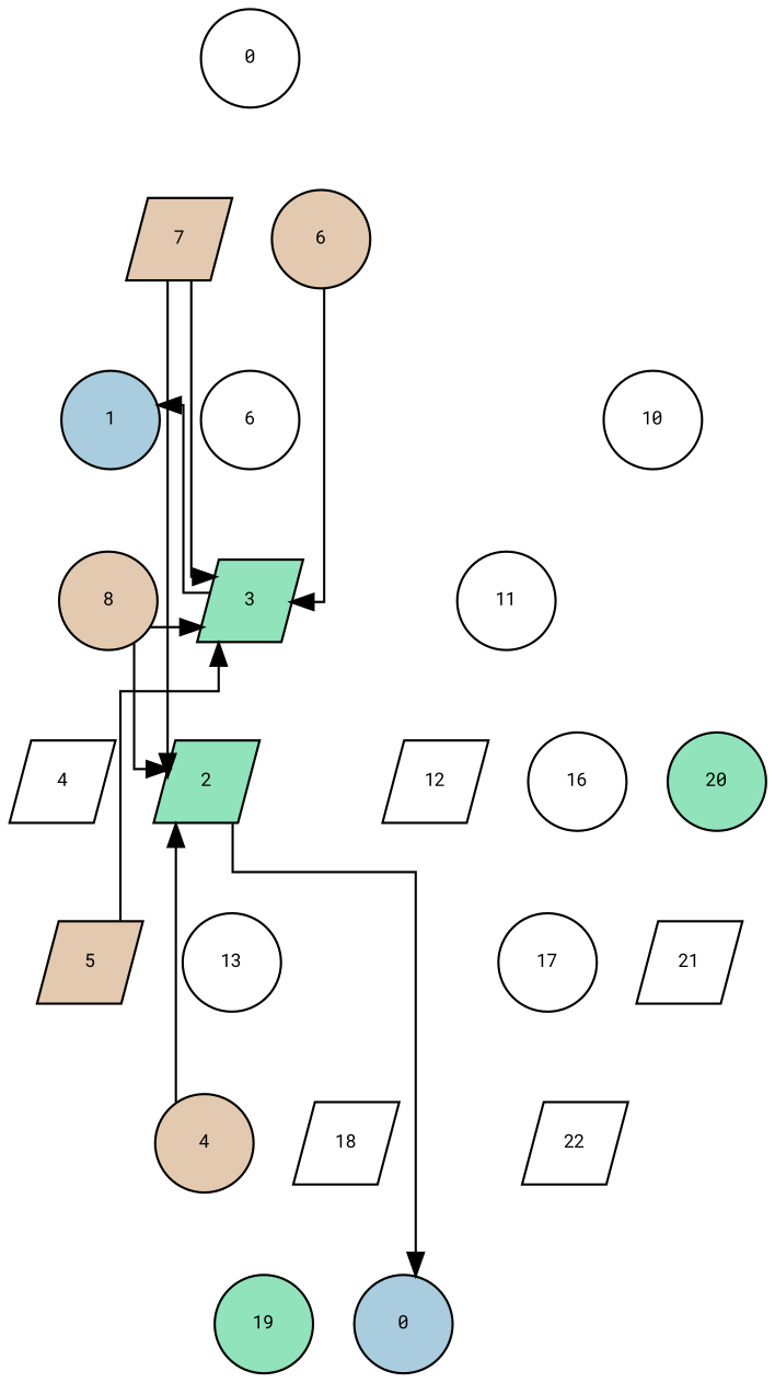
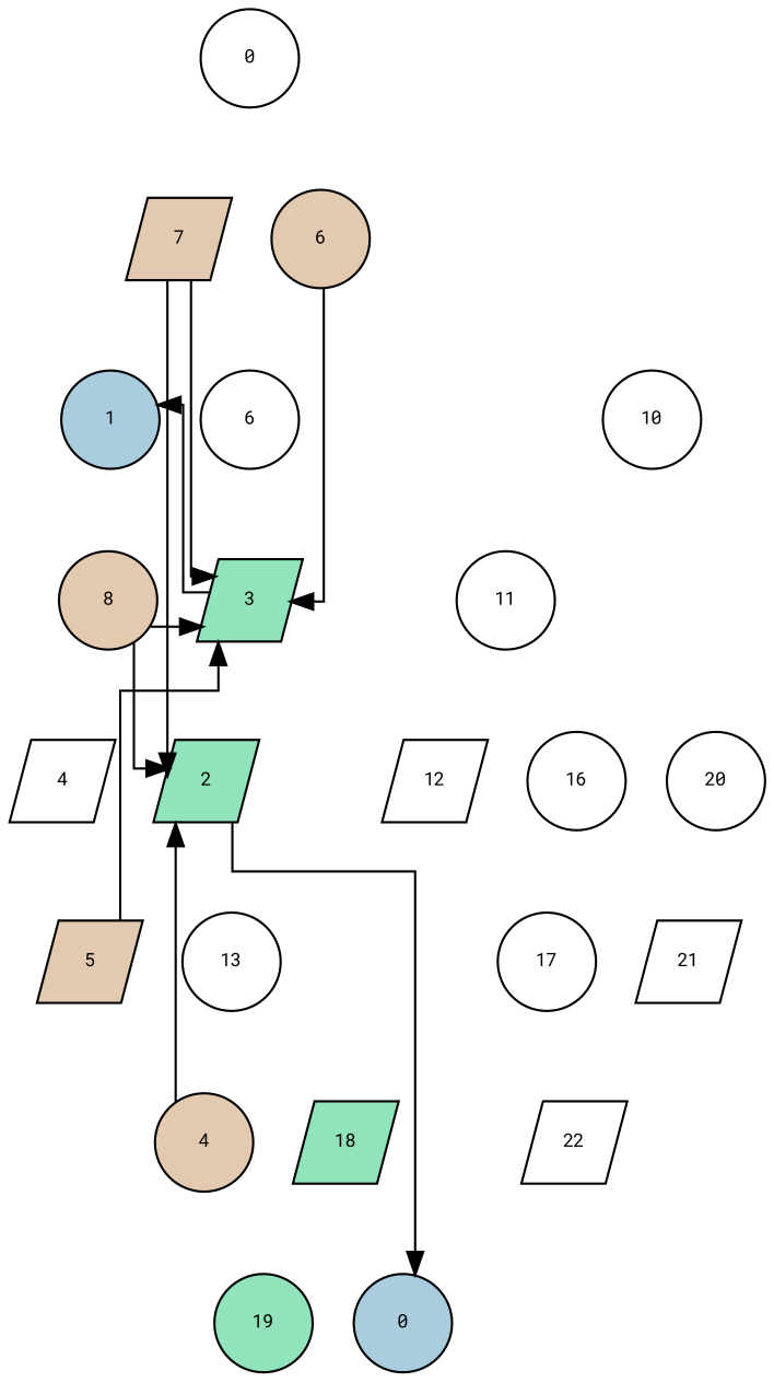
  digraph {
    fontname="Roboto Mono"
    rank=same
    rankdir=TB
    splines=ortho
    node [fillcolor="#ffffff" fixedsize=true fontname="Roboto Mono" fontsize=8 shape=circle style=filled]
    edge [constraint=true fontname="Roboto Mono" style=invis]
    n1 [label=0 width=0.6]
    n2 [fillcolor="#e3c9af" label=7 shape=parallelogram width=0.6]
    n3 [fillcolor="#e3c9af" label=6 width=0.6]
    n4 [fillcolor="#a9ccde" label=1 width=0.6]
    n5 [label=6 width=0.6]
    n6 [fillcolor="#91e3bb" label=3 shape=parallelogram width=0.6]
    n7 [fillcolor="#91e3bb" label=2 shape=parallelogram width=0.6]
    n8 [label=10 width=0.6]
    n9 [fillcolor="#e3c9af" label=8 width=0.6]
    n10 [label=11 width=0.6]
    n11 [label=12 shape=parallelogram width=0.6]
    n12 [fillcolor="#e3c9af" label=5 shape=parallelogram width=0.6]
    n13 [label=13 width=0.6]
    n14 [fillcolor="#a9ccde" label=0 width=0.6]
    n15 [label=4 shape=parallelogram width=0.6]
    n16 [fillcolor="#e3c9af" label=4 width=0.6]
    n17 [label=16 width=0.6]
    n18 [label=17 width=0.6]
-   n19 [label=18 shape=parallelogram width=0.6]
+   n19 [fillcolor="#91e3bb" label=18 shape=parallelogram width=0.6]
    n20 [fillcolor="#91e3bb" label=19 width=0.6]
    n21 [label=21 shape=parallelogram width=0.6]
    n22 [label=22 shape=parallelogram width=0.6]
-   n23 [fillcolor="#91e3bb" label=20 width=0.6]
+   n23 [label=20 width=0.6]
    n1 -> n2
    n1 -> n3
    n2 -> n4
    n2 -> n5
    n2 -> n6 [constraint=false style=vis]
    n2 -> n7 [constraint=false style=vis]
    n3 -> n5
    n3 -> n6 [constraint=false style=vis]
    n3 -> n8
    n4 -> n6
    n4 -> n9
    n5 -> n6
    n5 -> n10
    n6 -> n4 [constraint=false style=vis]
    n6 -> n7
    n6 -> n11
    n7 -> n12
    n7 -> n13
    n7 -> n14 [constraint=false style=vis]
    n8 -> n10
    n9 -> n6 [constraint=false style=vis]
    n9 -> n7 [constraint=false style=vis]
    n9 -> n7
    n9 -> n15
    n10 -> n11
    n10 -> n17
    n11 -> n13
    n11 -> n18
    n12 -> n6 [constraint=false style=vis]
    n12 -> n16
    n13 -> n16
    n13 -> n19
    n15 -> n12
    n16 -> n7 [constraint=false style=vis]
    n16 -> n20
    n17 -> n18
    n17 -> n21
    n18 -> n19
    n18 -> n22
    n19 -> n14
    n19 -> n20
    n21 -> n22
    n22 -> n14
    n23 -> n21
  }
